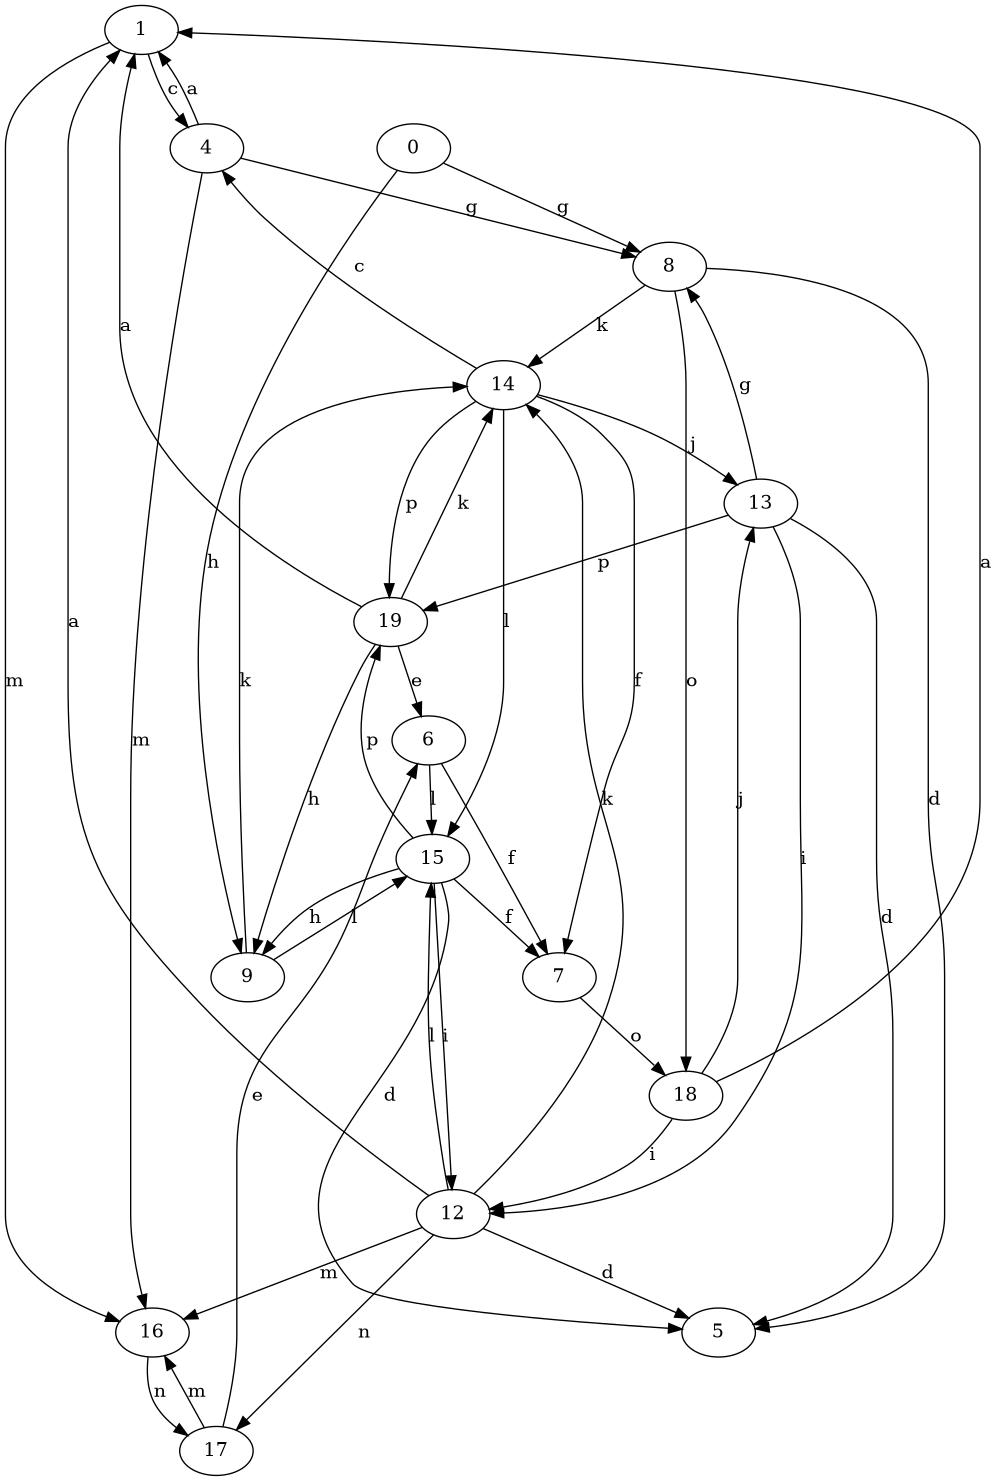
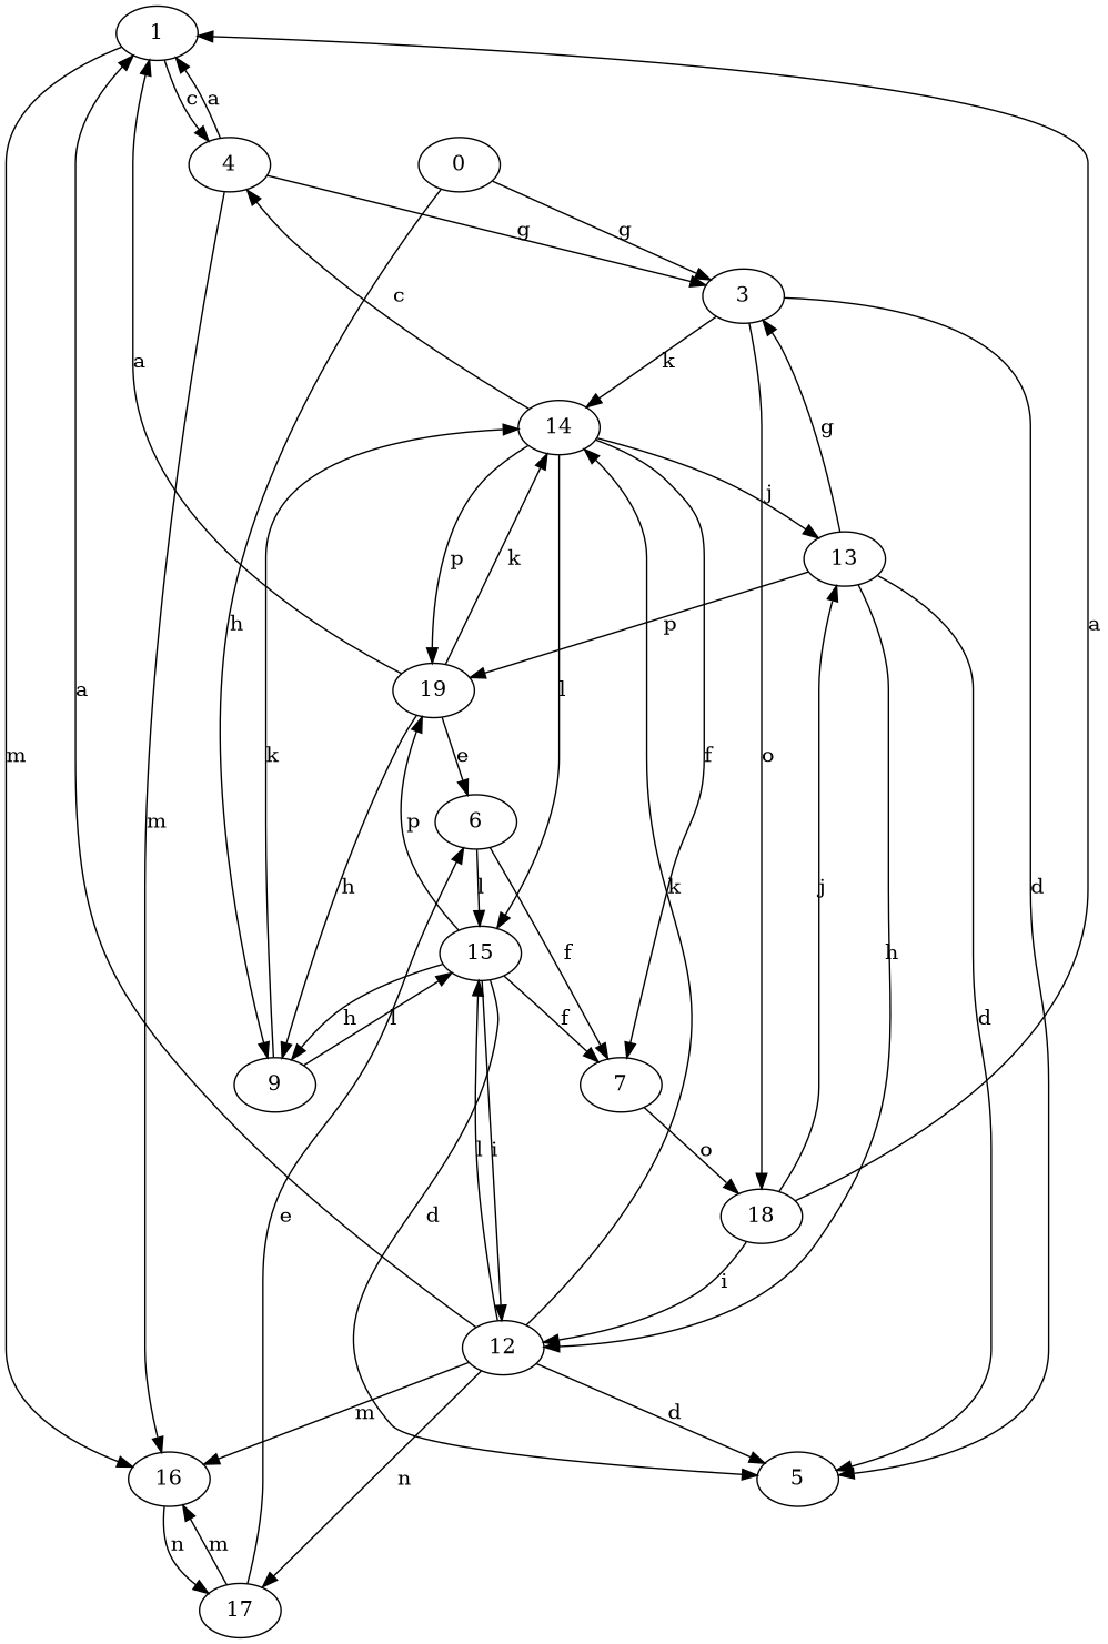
  strict digraph {
    1
    4
    16
-   8
+   8 [label=3]
    17
    9
    15
    14
    18
    5
    6
    7
    12
    19
    13
    0
    1 -> 4 [label=c]
    1 -> 16 [label=m]
    4 -> 1 [label=a]
    4 -> 16 [label=m]
    4 -> 8 [label=g]
    16 -> 17 [label=n]
    8 -> 14 [label=k]
    8 -> 18 [label=o]
    8 -> 5 [label=d]
    17 -> 16 [label=m]
    17 -> 6 [label=e]
    9 -> 15 [label=l]
    9 -> 14 [label=k]
    15 -> 9 [label=h]
    15 -> 5 [label=d]
    15 -> 7 [label=f]
    15 -> 12 [label=i]
    15 -> 19 [label=p]
    14 -> 4 [label=c]
    14 -> 15 [label=l]
    14 -> 7 [label=f]
    14 -> 19 [label=p]
    14 -> 13 [label=j]
    18 -> 1 [label=a]
    18 -> 12 [label=i]
    18 -> 13 [label=j]
    6 -> 15 [label=l]
    6 -> 7 [label=f]
    7 -> 18 [label=o]
    12 -> 1 [label=a]
    12 -> 16 [label=m]
    12 -> 17 [label=n]
    12 -> 15 [label=l]
    12 -> 14 [label=k]
    12 -> 5 [label=d]
    19 -> 1 [label=a]
    19 -> 9 [label=h]
    19 -> 14 [label=k]
    19 -> 6 [label=e]
    13 -> 8 [label=g]
    13 -> 5 [label=d]
-   13 -> 12 [label=i]
+   13 -> 12 [label=h]
    13 -> 19 [label=p]
    0 -> 8 [label=g]
    0 -> 9 [label=h]
  }
